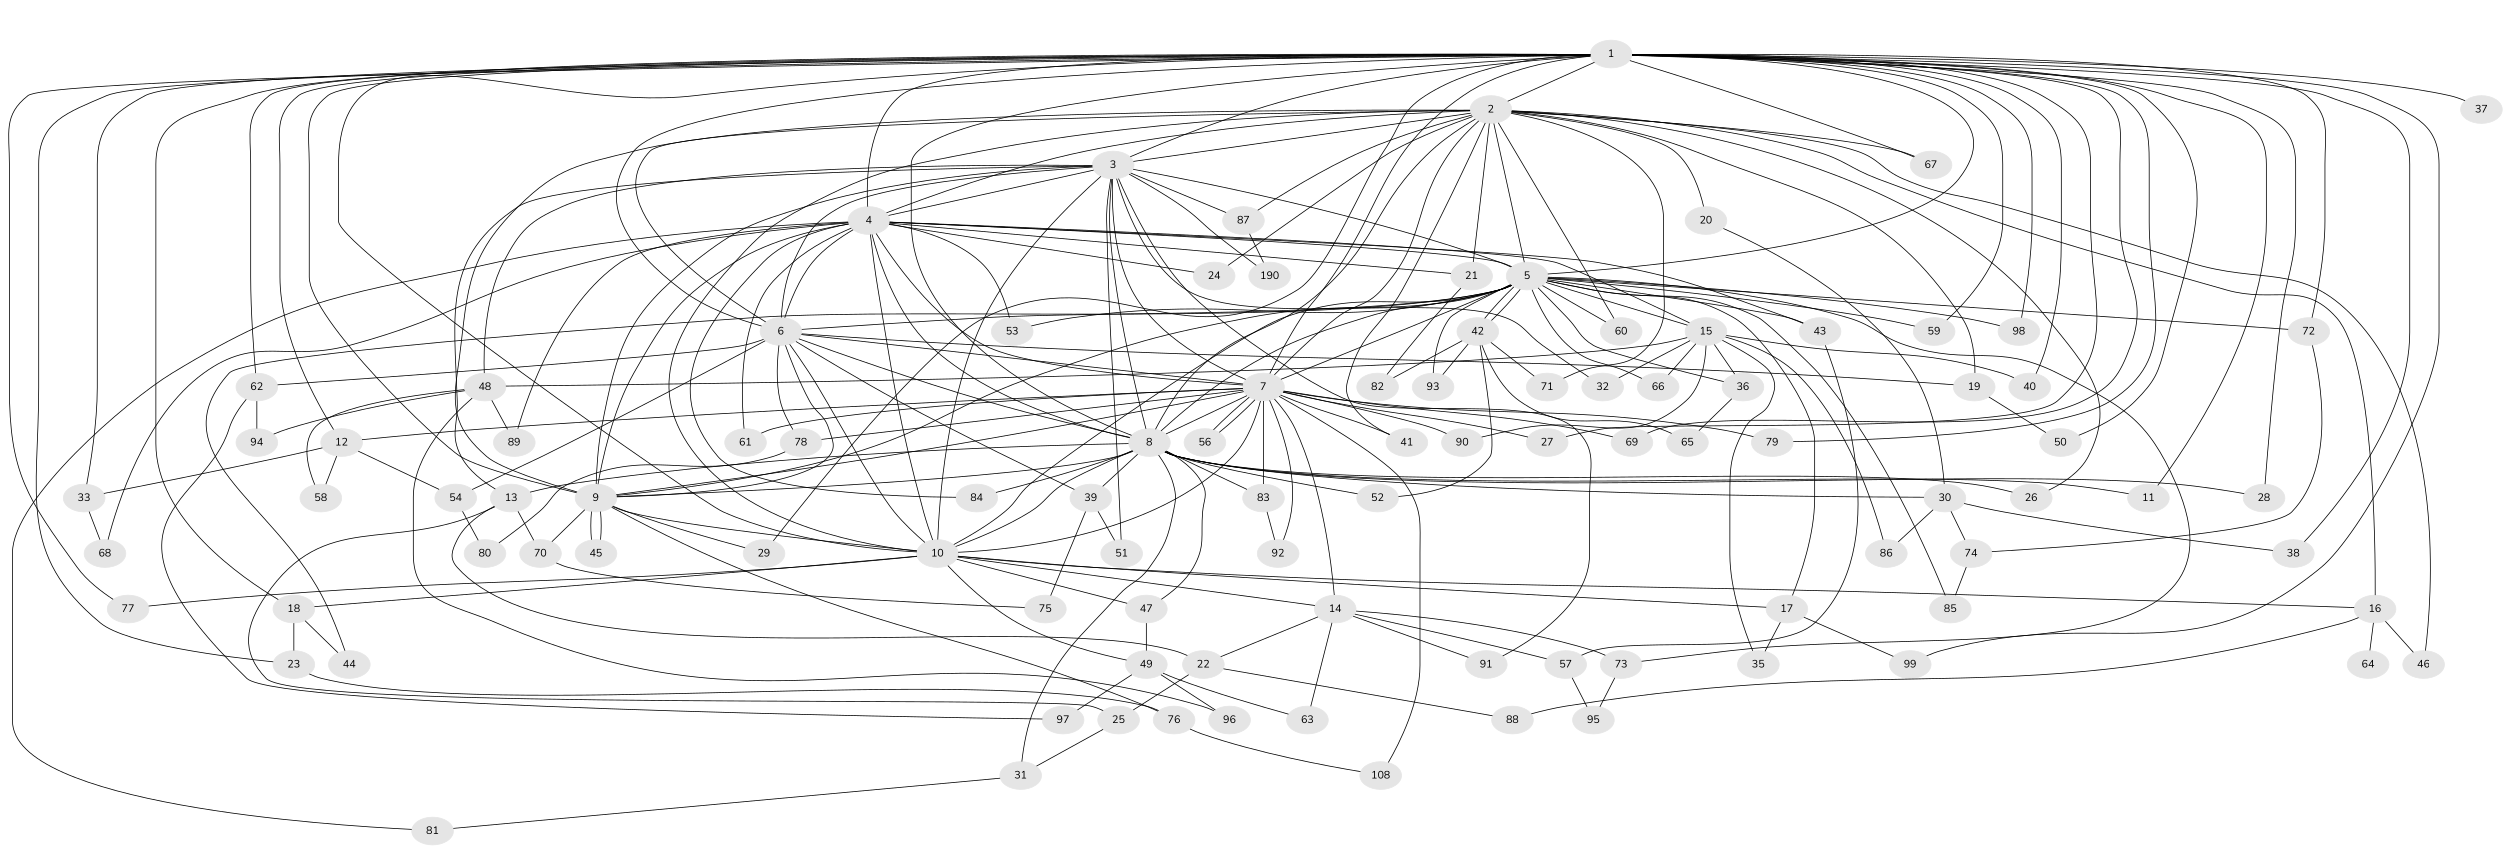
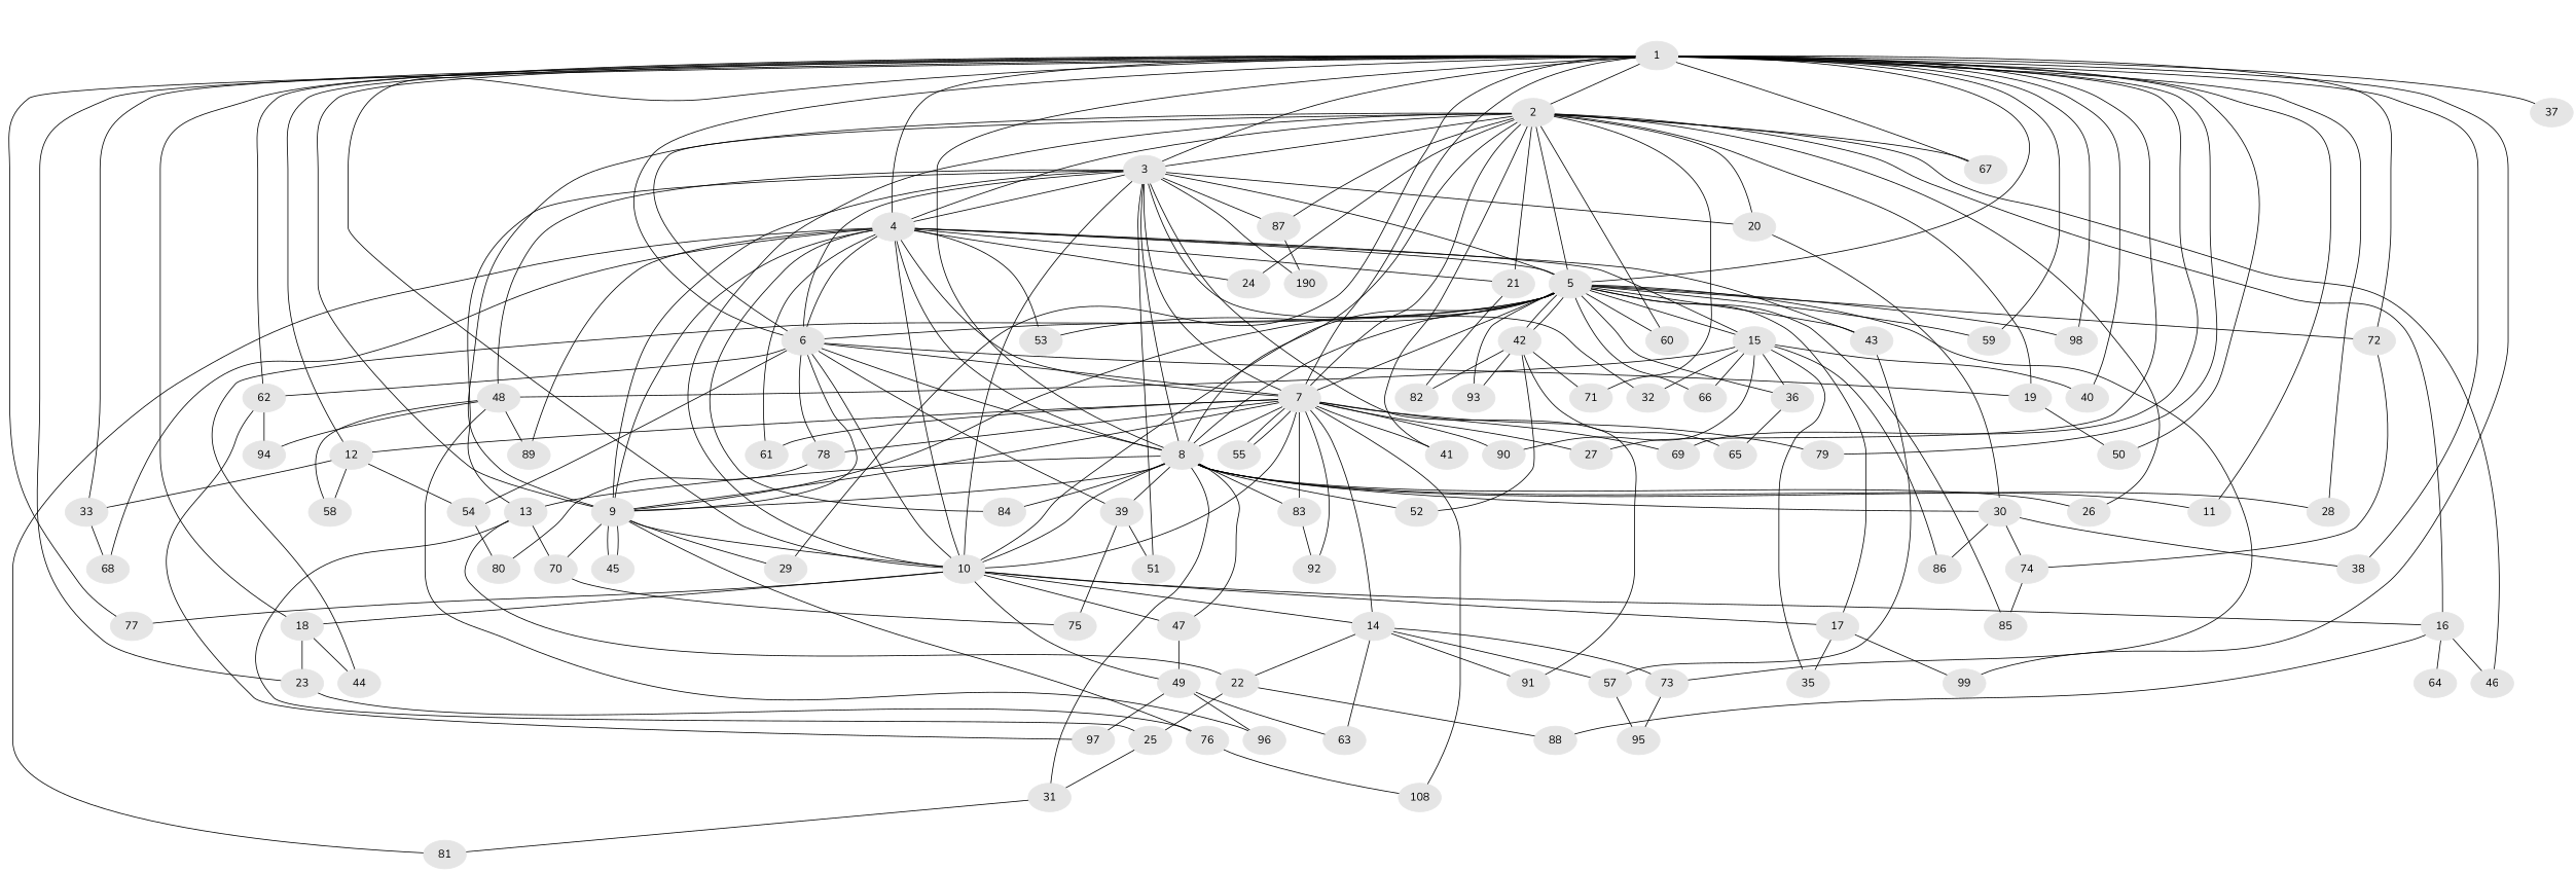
  graph {
    fontname=Nunito
    node [color=gray90 fontname=Nunito style=filled]
    edge [fontname=Nunito]
    1
    2
    3
    4
    5
    6
    7
    8
    9
    10
    11
    12
    18
    23
    27
    28
    29
    33
    37
    38
    40
    50
    59
    62
    67
    69
    72
    77
    79
    98
    99
    16
    19
    20
    21
    24
    26
    41
    46
    60
    71
    87
    13
    32
    48
    51
    91
    n48 [label=190]
    15
    43
    53
    61
    68
    81
    84
    89
    17
    36
    42
    44
    66
    73
    85
    93
    39
    54
    78
    14
-   56
+   56 [label=55]
    83
    90
    92
    n73 [label=108]
    30
    31
    47
    52
    45
    70
    76
    49
    58
    94
    97
    74
    64
    88
    82
    22
    25
    96
    35
    86
    57
    65
    95
    75
    80
    63
    1 -- 2
    1 -- 3
    1 -- 4
    1 -- 5
    1 -- 6
    1 -- 7
    1 -- 8
    1 -- 9
    1 -- 10
    1 -- 11
    1 -- 12
    1 -- 18
    1 -- 23
    1 -- 27
    1 -- 28
    1 -- 29
    1 -- 33
    1 -- 37
    1 -- 38
    1 -- 40
    1 -- 50
    1 -- 59
    1 -- 62
    1 -- 67
    1 -- 69
    1 -- 72
    1 -- 77
    1 -- 79
    1 -- 98
    1 -- 99
    2 -- 3
    2 -- 4
    2 -- 5
    2 -- 6
    2 -- 7
    2 -- 8
    2 -- 9
    2 -- 10
    2 -- 67
    2 -- 16
    2 -- 19
    2 -- 20
    2 -- 21
    2 -- 24
    2 -- 26
    2 -- 41
    2 -- 46
    2 -- 60
    2 -- 71
    2 -- 87
    3 -- 4
    3 -- 5
    3 -- 6
    3 -- 7
    3 -- 8
    3 -- 9
    3 -- 10
+   3 -- 20
    3 -- 87
    3 -- 13
    3 -- 32
    3 -- 48
    3 -- 51
    3 -- 91
    3 -- n48
    4 -- 5
    4 -- 6
    4 -- 7
    4 -- 8
    4 -- 9
    4 -- 10
    4 -- 21
    4 -- 24
    4 -- 15
    4 -- 43
    4 -- 53
    4 -- 61
    4 -- 68
    4 -- 81
    4 -- 84
    4 -- 89
    5 -- 6
    5 -- 7
    5 -- 8
    5 -- 9
    5 -- 10
    5 -- 59
    5 -- 72
    5 -- 98
    5 -- 60
    5 -- 15
    5 -- 43
    5 -- 53
    5 -- 17
    5 -- 36
    5 -- 42
    5 -- 42
    5 -- 44
    5 -- 66
    5 -- 73
    5 -- 85
    5 -- 93
    6 -- 7
    6 -- 8
    6 -- 9
    6 -- 10
    6 -- 62
    6 -- 19
    6 -- 39
    6 -- 54
    6 -- 78
    7 -- 8
    7 -- 9
    7 -- 10
    7 -- 12
    7 -- 27
    7 -- 69
    7 -- 79
    7 -- 41
    7 -- 61
    7 -- 78
    7 -- 14
    7 -- 56
    7 -- 56
    7 -- 83
    7 -- 90
    7 -- 92
    7 -- n73
    8 -- 9
    8 -- 10
    8 -- 11
    8 -- 28
    8 -- 26
    8 -- 13
    8 -- 84
    8 -- 39
    8 -- 83
    8 -- 30
    8 -- 31
    8 -- 47
    8 -- 52
    9 -- 10
    9 -- 29
    9 -- 45
    9 -- 45
    9 -- 70
    9 -- 76
    10 -- 18
    10 -- 77
    10 -- 16
    10 -- 17
    10 -- 14
    10 -- 47
    10 -- 49
    12 -- 33
    12 -- 54
    12 -- 58
    18 -- 23
    18 -- 44
    23 -- 76
    33 -- 68
    62 -- 94
    62 -- 97
    72 -- 74
    16 -- 46
    16 -- 64
    16 -- 88
    19 -- 50
    20 -- 30
    21 -- 82
    87 -- n48
    13 -- 70
    13 -- 22
    13 -- 25
    48 -- 89
    48 -- 58
    48 -- 94
    48 -- 96
    15 -- 40
    15 -- 32
    15 -- 48
    15 -- 36
    15 -- 66
    15 -- 90
    15 -- 35
    15 -- 86
    43 -- 57
    17 -- 99
    17 -- 35
    36 -- 65
    42 -- 71
    42 -- 93
    42 -- 52
    42 -- 82
    42 -- 65
    73 -- 95
    39 -- 51
    39 -- 75
    54 -- 80
    78 -- 80
    14 -- 91
    14 -- 73
    14 -- 22
    14 -- 57
    14 -- 63
    83 -- 92
    30 -- 38
    30 -- 74
    30 -- 86
    31 -- 81
    47 -- 49
    70 -- 75
    76 -- n73
    49 -- 97
    49 -- 96
    49 -- 63
    74 -- 85
    22 -- 88
    22 -- 25
    25 -- 31
    57 -- 95
  }
